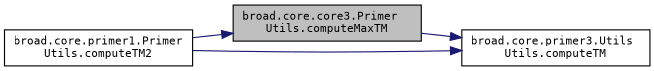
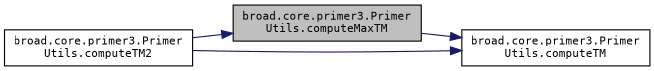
  digraph {
    fontname="DejaVu Sans Mono"
    rankdir=LR
    node [color=black fillcolor=white fontname="DejaVu Sans Mono" fontsize=10 shape=record style=filled]
    edge [color=midnightblue fontname="DejaVu Sans Mono" fontsize=10 labelfontname=Helvetica labelfontsize=10 style=solid]
-   n1 [fillcolor=grey75 fontcolor=black height=0.2 label="broad.core.core3.Primer\lUtils.computeMaxTM" width=0.4]
-   n2 [height=0.2 label="broad.core.primer3.Utils\lUtils.computeTM" width=0.4]
-   n3 [height=0.2 label="broad.core.primer1.Primer\lUtils.computeTM2" width=0.4]
+   n1 [fillcolor=grey75 fontcolor=black height=0.2 label="broad.core.primer3.Primer\lUtils.computeMaxTM" width=0.4]
+   n2 [height=0.2 label="broad.core.primer3.Primer\lUtils.computeTM" width=0.4]
+   n3 [height=0.2 label="broad.core.primer3.Primer\lUtils.computeTM2" width=0.4]
    n1 -> n2
    n3 -> n1
    n3 -> n2
  }
